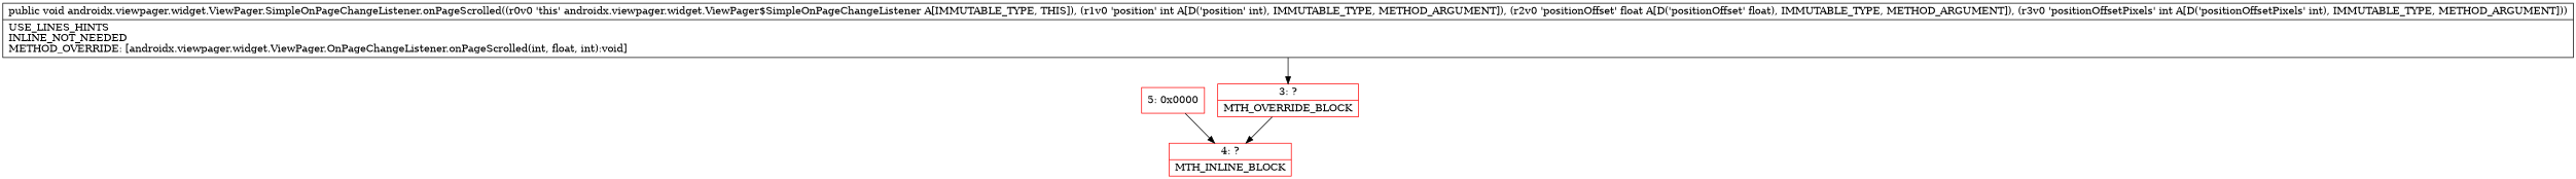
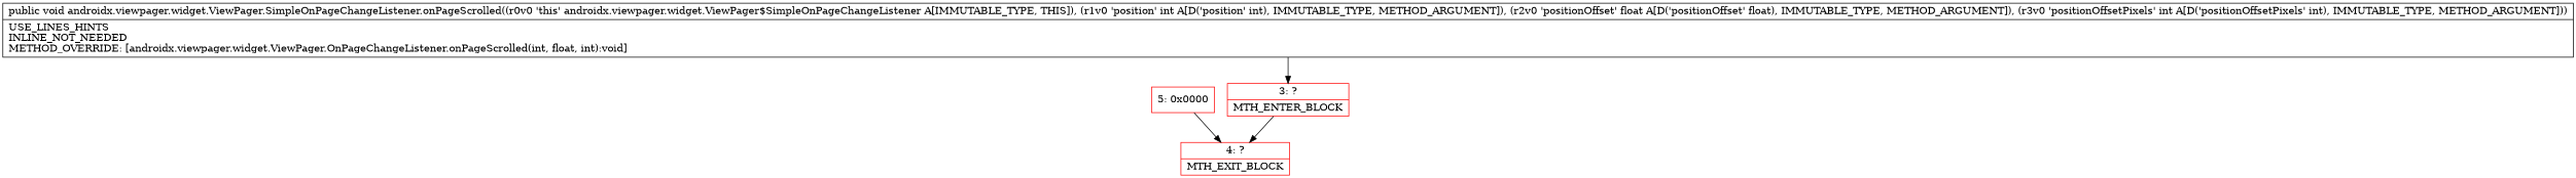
  digraph {
    node [color=red shape=record]
-   n1 [label="{3\:\ ?|MTH_OVERRIDE_BLOCK\l}"]
-   n2 [label="{4\:\ ?|MTH_INLINE_BLOCK\l}"]
+   n1 [label="{3\:\ ?|MTH_ENTER_BLOCK\l}"]
+   n2 [label="{4\:\ ?|MTH_EXIT_BLOCK\l}"]
    n3 [label="{5\:\ 0x0000}"]
    n4 [label="{public void androidx.viewpager.widget.ViewPager.SimpleOnPageChangeListener.onPageScrolled((r0v0 'this' androidx.viewpager.widget.ViewPager$SimpleOnPageChangeListener A[IMMUTABLE_TYPE, THIS]), (r1v0 'position' int A[D('position' int), IMMUTABLE_TYPE, METHOD_ARGUMENT]), (r2v0 'positionOffset' float A[D('positionOffset' float), IMMUTABLE_TYPE, METHOD_ARGUMENT]), (r3v0 'positionOffsetPixels' int A[D('positionOffsetPixels' int), IMMUTABLE_TYPE, METHOD_ARGUMENT]))  | USE_LINES_HINTS\lINLINE_NOT_NEEDED\lMETHOD_OVERRIDE: [androidx.viewpager.widget.ViewPager.OnPageChangeListener.onPageScrolled(int, float, int):void]\l}" color=""]
    subgraph cluster_1 {
      label="R(0)"
    }
    n1 -> n2
    n3 -> n2
    n4 -> n1
  }
